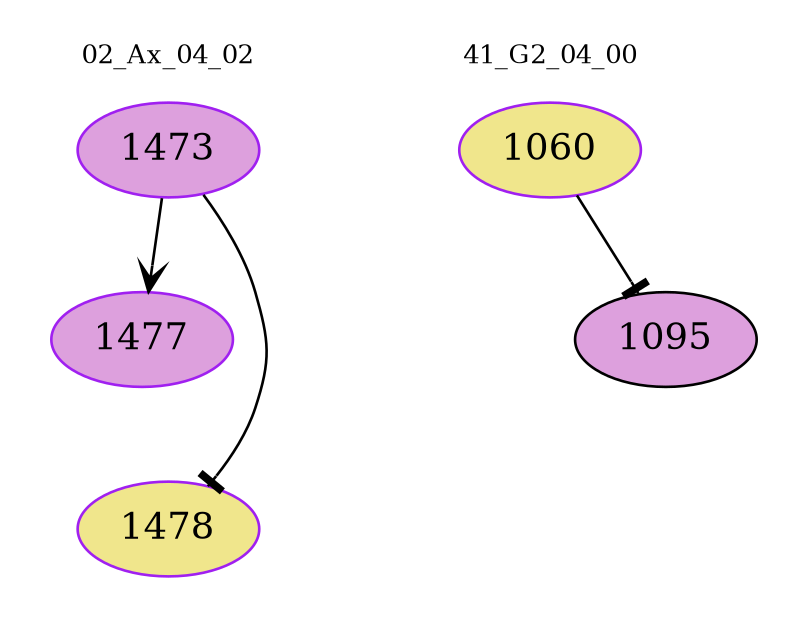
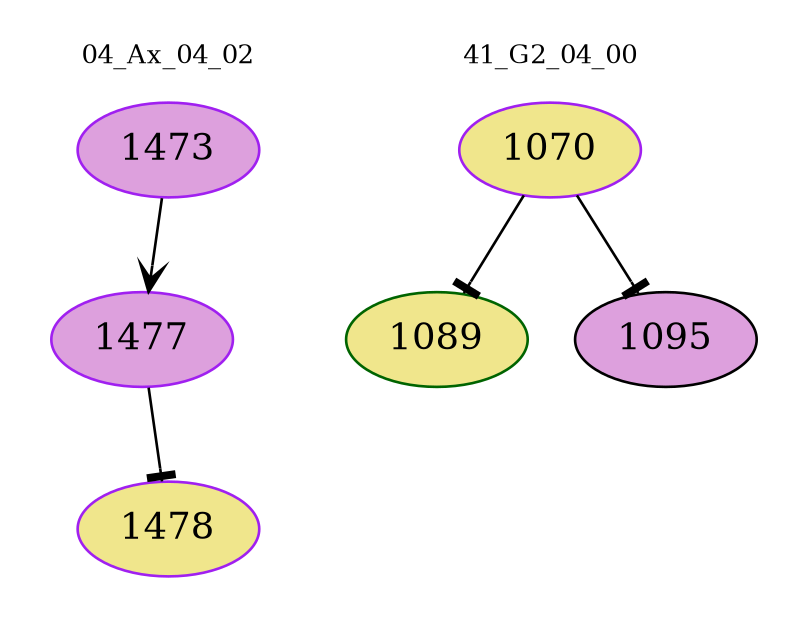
  digraph {
    node [color=purple fillcolor=plum style=filled]
    edge [arrowhead=tee color=black]
    n1 [label=1473]
    n2 [label=1477]
    n3 [fillcolor=khaki label=1478]
-   n4 [fillcolor=khaki label=1060]
+   n4 [fillcolor=khaki label=1070]
+   n5 [color=darkgreen fillcolor=khaki label=1089]
    n6 [color=black label=1095]
    subgraph cluster_1 {
      color=white
      fontsize=10
-     label="02_Ax_04_02"
+     label="04_Ax_04_02"
      n1
      n2
      n3
    }
    subgraph cluster_2 {
      color=white
      fontsize=10
      label="41_G2_04_00"
      n4
+     n5
      n6
    }
    n1 -> n2 [arrowhead=vee]
-   n1 -> n3
+   n2 -> n3
+   n4 -> n5
    n4 -> n6
  }
